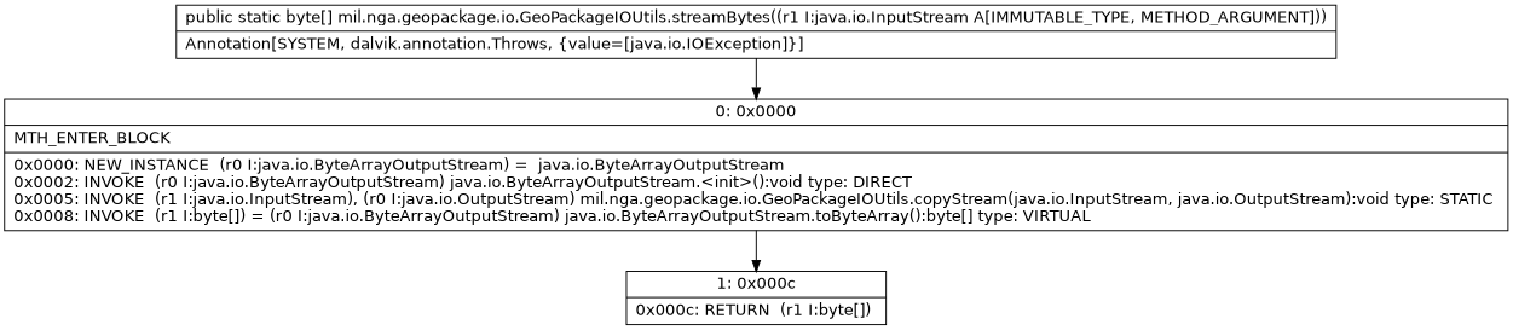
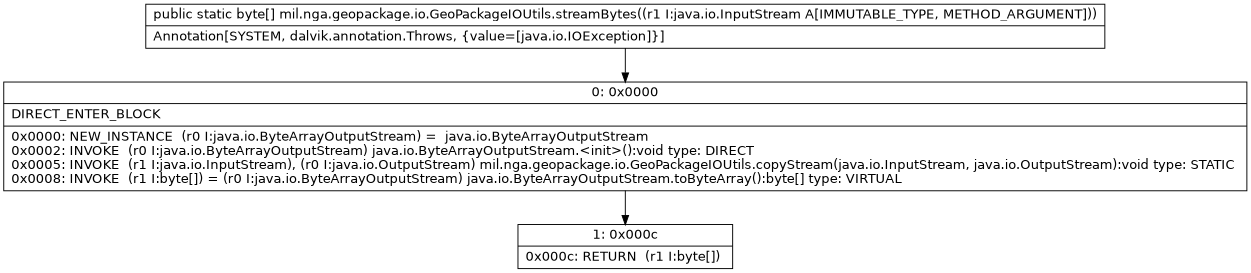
  digraph {
    fontname="DejaVu Sans"
    node [shape=record fontname="DejaVu Sans"]
    edge [fontname="DejaVu Sans"]
-   n1 [label="{0\:\ 0x0000|MTH_ENTER_BLOCK\l|0x0000: NEW_INSTANCE  (r0 I:java.io.ByteArrayOutputStream) =  java.io.ByteArrayOutputStream \l0x0002: INVOKE  (r0 I:java.io.ByteArrayOutputStream) java.io.ByteArrayOutputStream.\<init\>():void type: DIRECT \l0x0005: INVOKE  (r1 I:java.io.InputStream), (r0 I:java.io.OutputStream) mil.nga.geopackage.io.GeoPackageIOUtils.copyStream(java.io.InputStream, java.io.OutputStream):void type: STATIC \l0x0008: INVOKE  (r1 I:byte[]) = (r0 I:java.io.ByteArrayOutputStream) java.io.ByteArrayOutputStream.toByteArray():byte[] type: VIRTUAL \l}"]
+   n1 [label="{0\:\ 0x0000|DIRECT_ENTER_BLOCK\l|0x0000: NEW_INSTANCE  (r0 I:java.io.ByteArrayOutputStream) =  java.io.ByteArrayOutputStream \l0x0002: INVOKE  (r0 I:java.io.ByteArrayOutputStream) java.io.ByteArrayOutputStream.\<init\>():void type: DIRECT \l0x0005: INVOKE  (r1 I:java.io.InputStream), (r0 I:java.io.OutputStream) mil.nga.geopackage.io.GeoPackageIOUtils.copyStream(java.io.InputStream, java.io.OutputStream):void type: STATIC \l0x0008: INVOKE  (r1 I:byte[]) = (r0 I:java.io.ByteArrayOutputStream) java.io.ByteArrayOutputStream.toByteArray():byte[] type: VIRTUAL \l}"]
    n2 [label="{1\:\ 0x000c|0x000c: RETURN  (r1 I:byte[]) \l}"]
    n3 [label="{public static byte[] mil.nga.geopackage.io.GeoPackageIOUtils.streamBytes((r1 I:java.io.InputStream A[IMMUTABLE_TYPE, METHOD_ARGUMENT]))  | Annotation[SYSTEM, dalvik.annotation.Throws, \{value=[java.io.IOException]\}]\l}"]
    n1 -> n2
    n3 -> n1
  }
